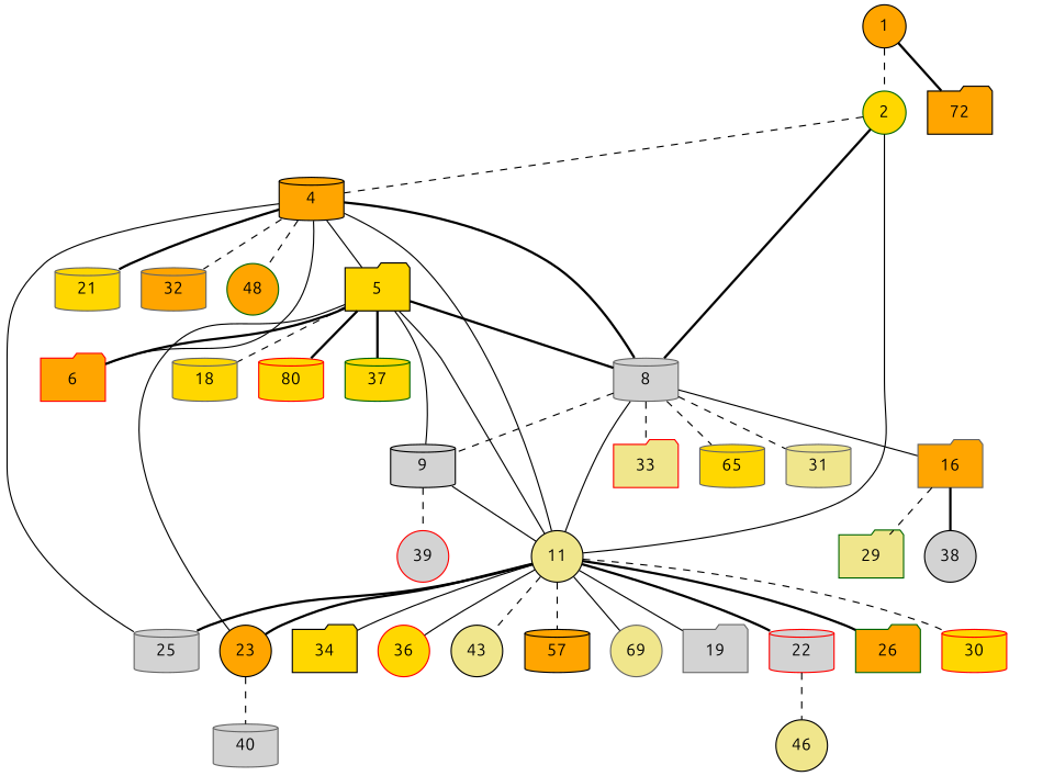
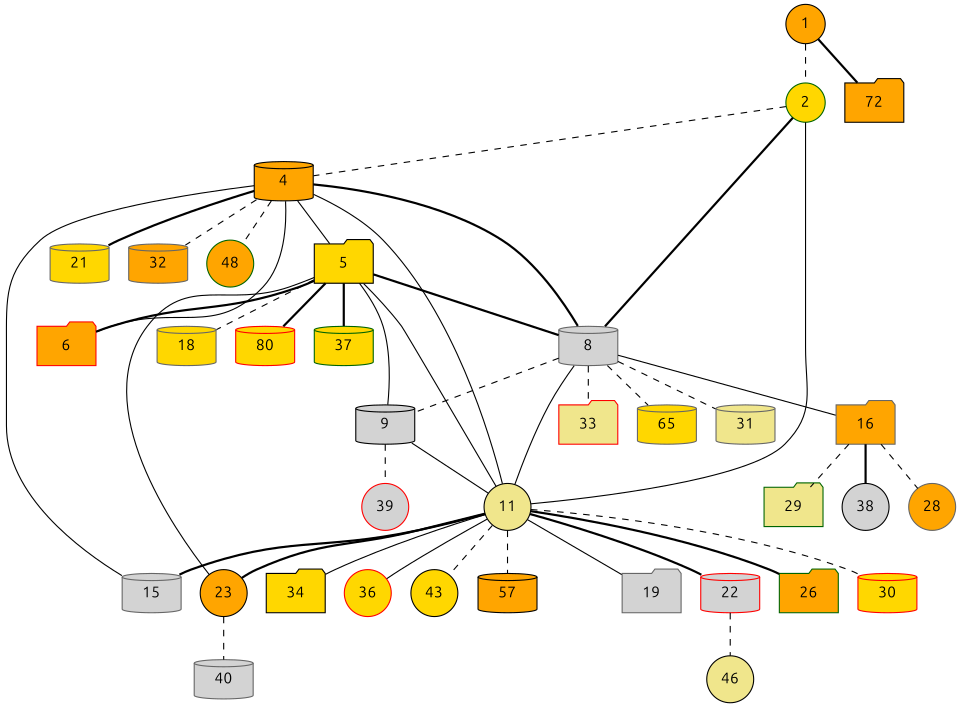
  graph {
    fontname=Ubuntu
    node [color=black fillcolor=orange fontname=Ubuntu shape=cylinder style=filled]
    edge [fontname=Ubuntu style=dashed]
    1 [shape=circle super="+3+61"]
    2 [color=darkgreen fillcolor=gold shape=circle super="+45+53+10"]
    72 [shape=folder]
    4
    8 [color=gray40 fillcolor=lightgrey super="+24"]
    11 [fillcolor=khaki shape=circle super="+13+12"]
    5 [fillcolor=gold shape=folder super="+17+62+56+41+7"]
    6 [color=red shape=folder]
-   15 [color=gray40 fillcolor=lightgrey label=25]
+   15 [color=gray40 fillcolor=lightgrey]
    21 [color=gray40 fillcolor=gold]
    32 [color=gray40]
    48 [color=darkgreen shape=circle]
    9 [fillcolor=lightgrey]
    16 [color=gray40 shape=folder]
    31 [color=gray40 fillcolor=khaki]
    33 [color=red fillcolor=khaki shape=folder]
    65 [color=gray40 fillcolor=gold]
    23 [shape=circle]
    19 [color=gray40 fillcolor=lightgrey shape=folder]
    22 [color=red fillcolor=lightgrey]
    26 [color=darkgreen shape=folder]
    30 [color=red fillcolor=gold super="+59"]
    34 [fillcolor=gold shape=folder]
    36 [color=red fillcolor=gold shape=circle]
-   43 [fillcolor=khaki shape=circle]
+   43 [fillcolor=gold shape=circle]
    n26 [label=57 super="+60"]
-   69 [color=gray40 fillcolor=khaki shape=circle]
    18 [color=gray40 fillcolor=gold]
    n29 [color=red fillcolor=gold label=80]
    37 [color=darkgreen fillcolor=gold]
    39 [color=red fillcolor=lightgrey shape=circle super="+50"]
    40 [color=gray40 fillcolor=lightgrey super="+71"]
+   28 [color=gray40 shape=circle]
    29 [color=darkgreen fillcolor=khaki shape=folder super="+44"]
    38 [fillcolor=lightgrey shape=circle]
    46 [fillcolor=khaki shape=circle]
    1 -- 2 [weight=2]
    1 -- 72 [style=bold]
    2 -- 4
    2 -- 8 [style=bold]
    2 -- 11 [style=solid weight=4]
    4 -- 11 [style=solid]
    4 -- 5 [style=solid]
    4 -- 6 [style=solid]
    4 -- 15 [style=solid]
    4 -- 21 [style=bold]
    4 -- 32
    4 -- 48
    8 -- 4 [style=bold]
    8 -- 11 [style=solid]
    8 -- 9
    8 -- 16 [style=solid]
    8 -- 31
    8 -- 33
    8 -- 65
    11 -- 15 [style=bold weight=2]
    11 -- 23 [style=bold]
    11 -- 19 [style=solid]
    11 -- 22 [style=bold]
    11 -- 26 [style=bold]
    11 -- 30
    11 -- 34 [style=solid]
    11 -- 36 [style=solid]
    11 -- 43
    11 -- n26 [weight=2]
-   11 -- 69 [style=solid]
    5 -- 8 [style=bold]
    5 -- 11 [style=solid]
    5 -- 6 [style=bold]
    5 -- 9 [style=solid]
    5 -- 23 [style=solid]
    5 -- 18
    5 -- n29 [style=bold]
    5 -- 37 [style=bold]
    9 -- 11 [style=solid]
    9 -- 39
+   16 -- 28
    16 -- 29
    16 -- 38 [style=bold]
    23 -- 40
    22 -- 46
  }
